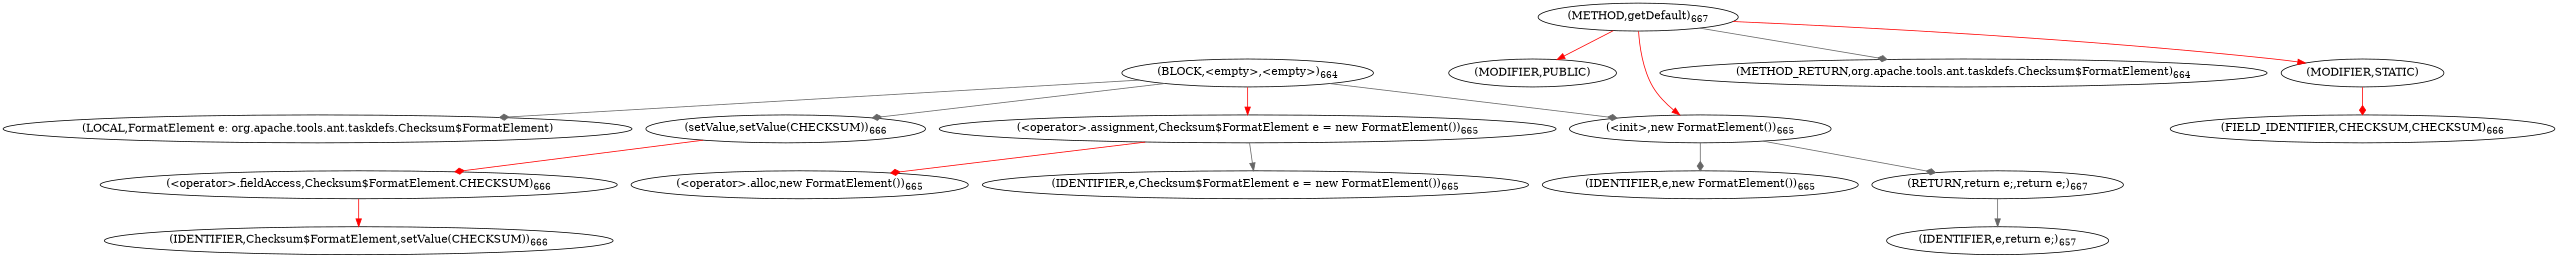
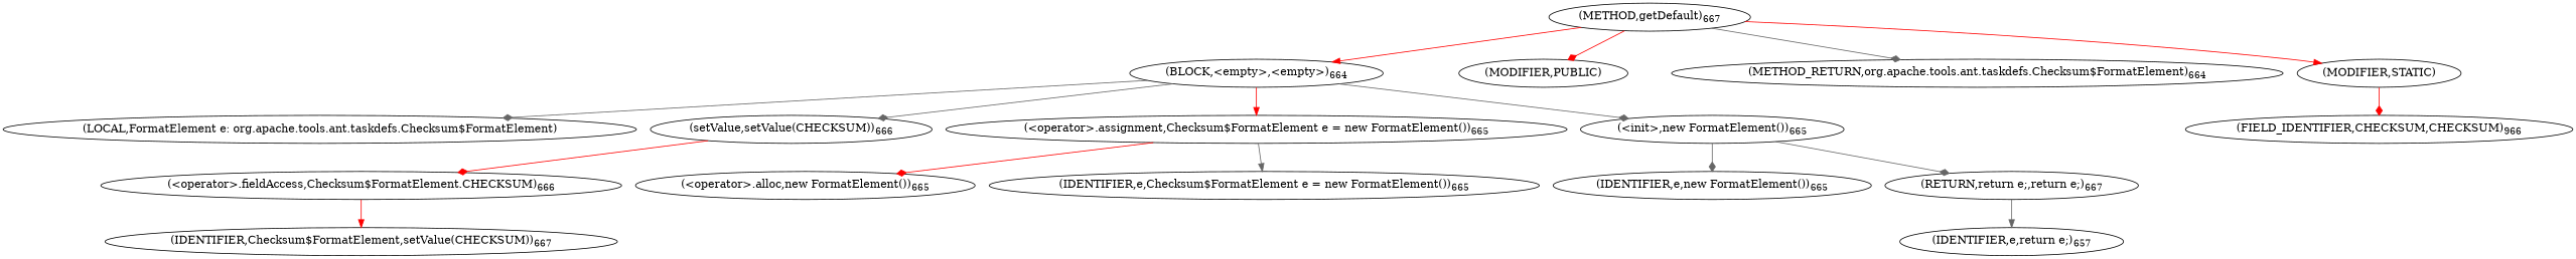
  digraph {
    edge [arrowhead=diamond color=red]
    n1 [label=<(METHOD,getDefault)<SUB>667</SUB>>]
    n2 [label=<(BLOCK,&lt;empty&gt;,&lt;empty&gt;)<SUB>664</SUB>>]
    n3 [label=<(MODIFIER,PUBLIC)>]
    n4 [label=<(MODIFIER,STATIC)>]
    n5 [label=<(METHOD_RETURN,org.apache.tools.ant.taskdefs.Checksum$FormatElement)<SUB>664</SUB>>]
    n6 [label=<(LOCAL,FormatElement e: org.apache.tools.ant.taskdefs.Checksum$FormatElement)>]
    n7 [label=<(&lt;operator&gt;.assignment,Checksum$FormatElement e = new FormatElement())<SUB>665</SUB>>]
    n8 [label=<(&lt;init&gt;,new FormatElement())<SUB>665</SUB>>]
    n9 [label=<(setValue,setValue(CHECKSUM))<SUB>666</SUB>>]
-   n10 [label=<(FIELD_IDENTIFIER,CHECKSUM,CHECKSUM)<SUB>666</SUB>>]
+   n10 [label=<(FIELD_IDENTIFIER,CHECKSUM,CHECKSUM)<SUB>966</SUB>>]
    n11 [label=<(IDENTIFIER,e,Checksum$FormatElement e = new FormatElement())<SUB>665</SUB>>]
    n12 [label=<(&lt;operator&gt;.alloc,new FormatElement())<SUB>665</SUB>>]
    n13 [label=<(RETURN,return e;,return e;)<SUB>667</SUB>>]
    n14 [label=<(IDENTIFIER,e,new FormatElement())<SUB>665</SUB>>]
    n15 [label=<(&lt;operator&gt;.fieldAccess,Checksum$FormatElement.CHECKSUM)<SUB>666</SUB>>]
    n16 [label=<(IDENTIFIER,e,return e;)<SUB>657</SUB>>]
-   n17 [label=<(IDENTIFIER,Checksum$FormatElement,setValue(CHECKSUM))<SUB>666</SUB>>]
-   n1 -> n8 [arrowhead=normal]
-   n1 -> n3 [arrowhead=normal]
+   n17 [label=<(IDENTIFIER,Checksum$FormatElement,setValue(CHECKSUM))<SUB>667</SUB>>]
+   n1 -> n2 [arrowhead=normal]
+   n1 -> n3
    n1 -> n4 [arrowhead=normal]
    n1 -> n5 [color=gray40]
    n2 -> n6 [color=gray40]
    n2 -> n7 [arrowhead=normal]
    n2 -> n8 [color=gray40]
    n2 -> n9 [color=gray40]
    n4 -> n10
    n7 -> n11 [arrowhead=normal color=gray40]
    n7 -> n12
    n8 -> n13 [color=gray40]
    n8 -> n14 [color=gray40]
    n9 -> n15
    n13 -> n16 [arrowhead=normal color=gray40]
    n15 -> n17 [arrowhead=normal]
  }
